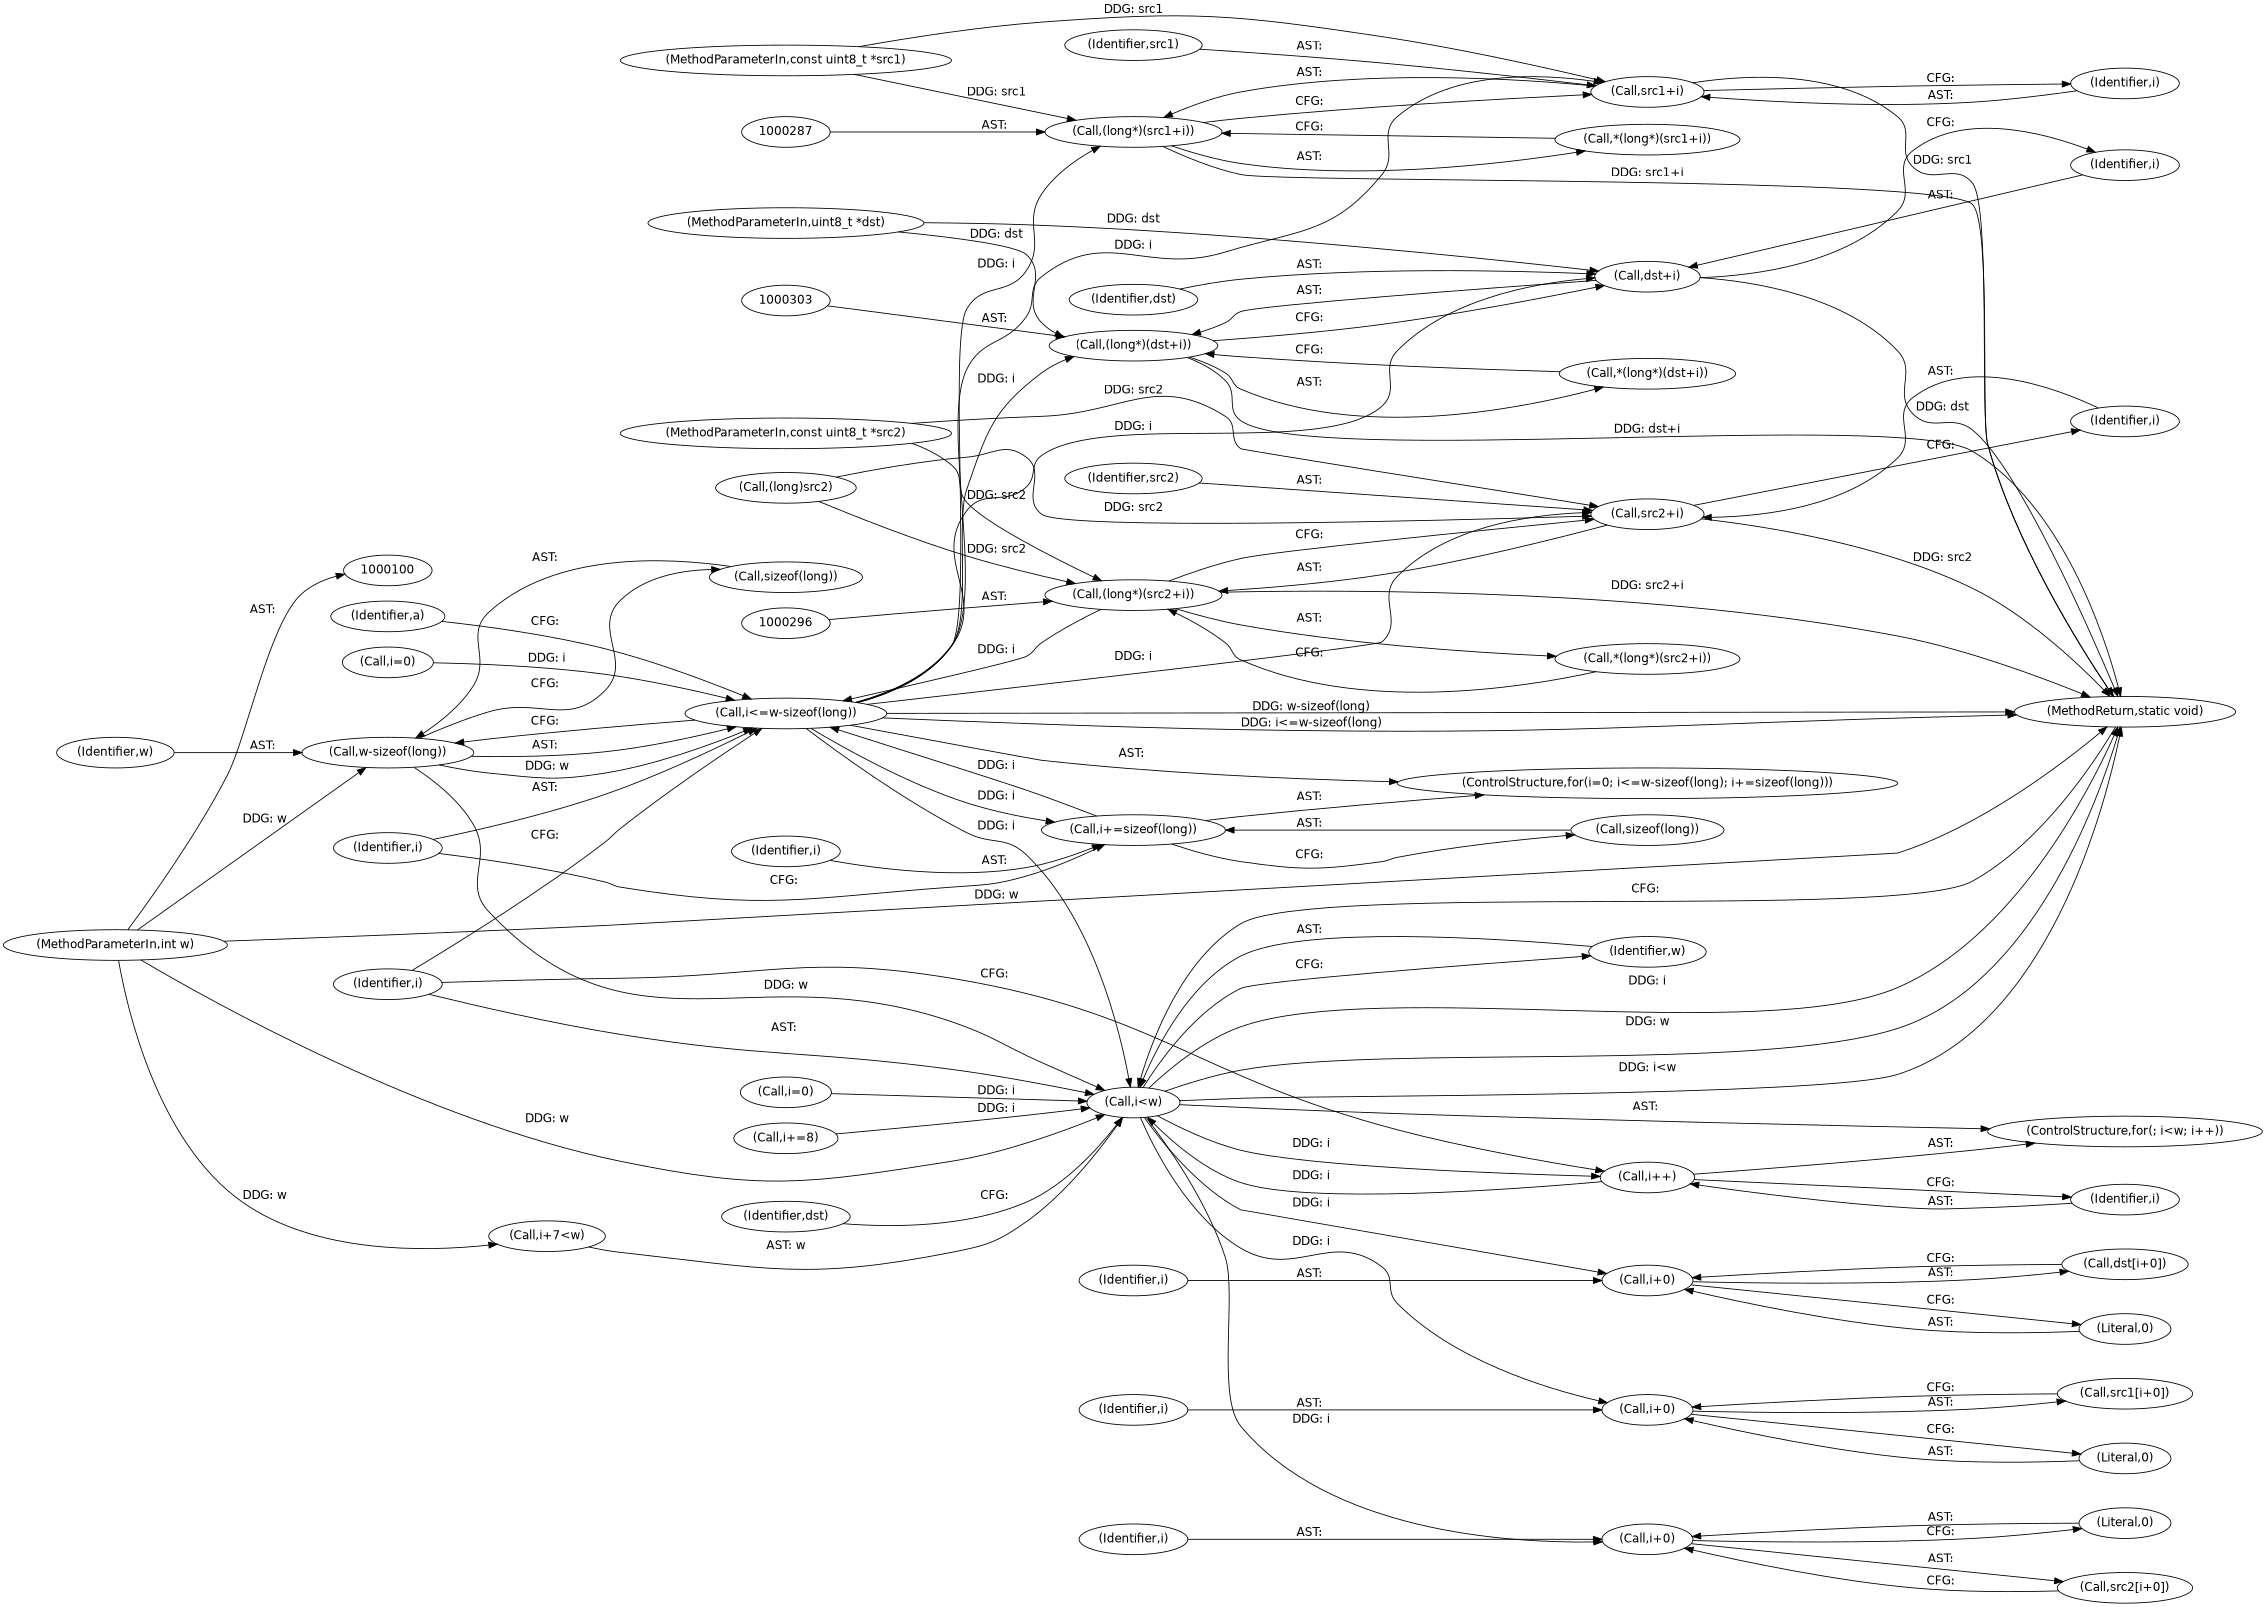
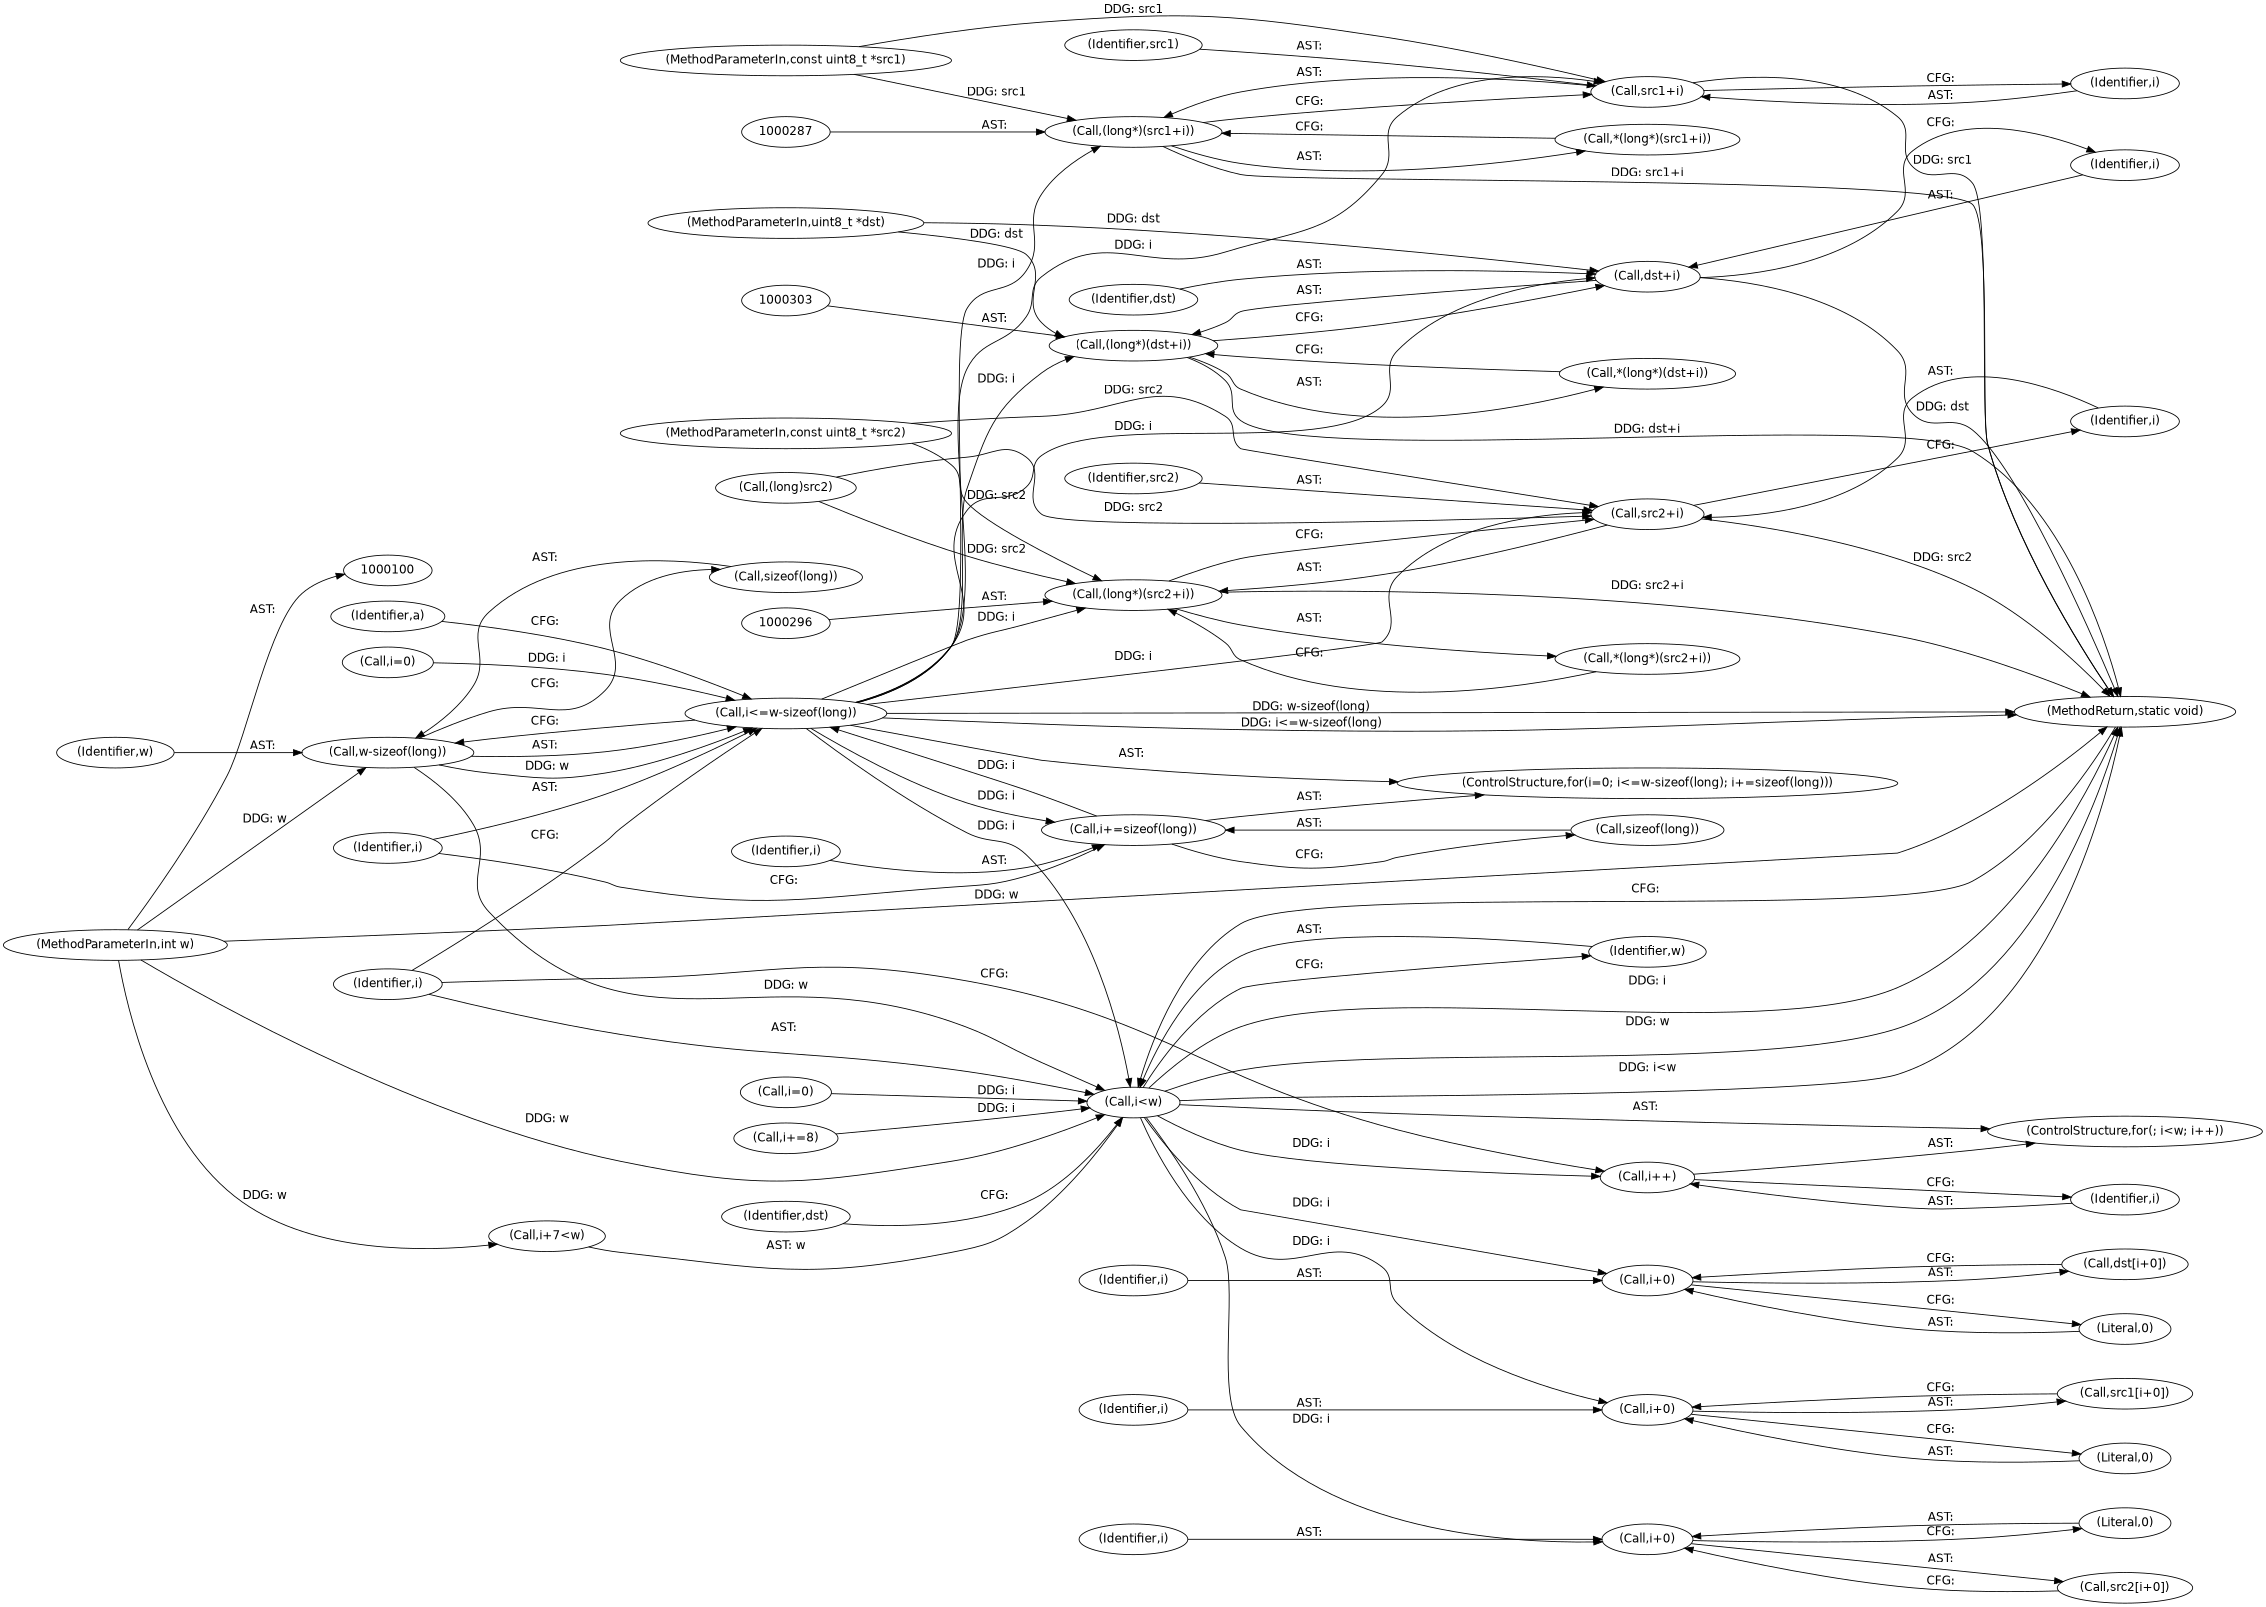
  digraph {
    fontname="DejaVu Sans"
    rankdir=LR
    node [fontname="DejaVu Sans"]
    edge [fontname="DejaVu Sans"]
    n1 [label="(Call,w-sizeof(long))"]
    n2 [label="(Call,i<=w-sizeof(long))"]
    n3 [label="(Call,i<w)"]
    n4 [label="(Call,sizeof(long))"]
    n5 [label="(MethodReturn,static void)"]
    n6 [label="(Call,i+=sizeof(long))"]
    n7 [label="(Call,(long*)(src1+i))"]
    n8 [label="(Call,src1+i)"]
    n9 [label="(Call,(long*)(src2+i))"]
    n10 [label="(Call,src2+i)"]
    n11 [label="(Call,(long*)(dst+i))"]
    n12 [label="(Call,dst+i)"]
    n13 [label="(ControlStructure,for(i=0; i<=w-sizeof(long); i+=sizeof(long)))"]
    n14 [label="(Call,i++)"]
    n15 [label="(Call,i+0)"]
    n16 [label="(Call,i+0)"]
    n17 [label="(Call,i+0)"]
    n18 [label="(Identifier,w)"]
    n19 [label="(ControlStructure,for(; i<w; i++))"]
    n20 [label="(MethodParameterIn,int w)"]
    n21 [label="(Call,i+7<w)"]
    1000100
    n23 [label="(Call,sizeof(long))"]
    n24 [label="(Call,*(long*)(src1+i))"]
    n25 [label="(Identifier,i)"]
    n26 [label="(Call,*(long*)(src2+i))"]
    n27 [label="(Identifier,i)"]
    n28 [label="(Call,*(long*)(dst+i))"]
    n29 [label="(Identifier,i)"]
    n30 [label="(Identifier,i)"]
    n31 [label="(Literal,0)"]
    n32 [label="(Call,dst[i+0])"]
    n33 [label="(Literal,0)"]
    n34 [label="(Call,src1[i+0])"]
    n35 [label="(Call,src2[i+0])"]
    n36 [label="(Literal,0)"]
    n37 [label="(Identifier,src1)"]
    n38 [label="(Identifier,a)"]
    n39 [label="(MethodParameterIn,const uint8_t *src2)"]
    n40 [label="(MethodParameterIn,const uint8_t *src1)"]
    n41 [label="(Call,i=0)"]
    n42 [label="(Identifier,src2)"]
    n43 [label="(Identifier,i)"]
    n44 [label="(Identifier,i)"]
    n45 [label="(MethodParameterIn,uint8_t *dst)"]
    n46 [label="(Identifier,i)"]
    n47 [label="(Identifier,i)"]
    n48 [label="(Call,i+=8)"]
    n49 [label="(Call,(long)src2)"]
    n50 [label="(Identifier,dst)"]
    n51 [label="(Identifier,i)"]
    n52 [label="(Identifier,dst)"]
    n53 [label="(Identifier,i)"]
    n54 [label="(Call,i=0)"]
    n55 [label="(Identifier,w)"]
    1000287
    1000296
    1000303
    n1 -> n2 [label="AST: "]
    n1 -> n2 [label="DDG: w"]
    n1 -> n3 [label="DDG: w"]
    n1 -> n4 [label="CFG: "]
    n2 -> n1 [label="CFG: "]
    n2 -> n3 [label="DDG: i"]
    n2 -> n5 [label="DDG: w-sizeof(long)"]
    n2 -> n5 [label="DDG: i<=w-sizeof(long)"]
    n2 -> n6 [label="DDG: i"]
    n2 -> n7 [label="DDG: i"]
    n2 -> n8 [label="DDG: i"]
-   n9 -> n2 [label="DDG: i"]
+   n2 -> n9 [label="DDG: i"]
    n2 -> n10 [label="DDG: i"]
    n2 -> n11 [label="DDG: i"]
    n2 -> n12 [label="DDG: i"]
    n2 -> n13 [label="AST: "]
    n3 -> n5 [label="DDG: i"]
    n3 -> n5 [label="DDG: w"]
    n3 -> n5 [label="DDG: i<w"]
    n3 -> n14 [label="DDG: i"]
    n3 -> n15 [label="DDG: i"]
    n3 -> n16 [label="DDG: i"]
    n3 -> n17 [label="DDG: i"]
    n3 -> n18 [label="CFG: "]
    n3 -> n19 [label="AST: "]
    n4 -> n1 [label="AST: "]
    n5 -> n3 [label="CFG: "]
    n6 -> n2 [label="DDG: i"]
    n6 -> n13 [label="AST: "]
    n6 -> n23 [label="CFG: "]
    n7 -> n5 [label="DDG: src1+i"]
    n7 -> n8 [label="CFG: "]
    n7 -> n24 [label="AST: "]
    n8 -> n5 [label="DDG: src1"]
    n8 -> n7 [label="AST: "]
    n8 -> n25 [label="CFG: "]
    n9 -> n5 [label="DDG: src2+i"]
    n9 -> n10 [label="CFG: "]
    n9 -> n26 [label="AST: "]
    n10 -> n5 [label="DDG: src2"]
    n10 -> n9 [label="AST: "]
    n10 -> n27 [label="CFG: "]
    n11 -> n5 [label="DDG: dst+i"]
    n11 -> n12 [label="CFG: "]
    n11 -> n28 [label="AST: "]
    n12 -> n5 [label="DDG: dst"]
    n12 -> n11 [label="AST: "]
    n12 -> n29 [label="CFG: "]
-   n14 -> n3 [label="DDG: i"]
    n14 -> n19 [label="AST: "]
    n14 -> n30 [label="CFG: "]
    n15 -> n31 [label="CFG: "]
    n15 -> n32 [label="AST: "]
    n16 -> n33 [label="CFG: "]
    n16 -> n34 [label="AST: "]
    n17 -> n35 [label="AST: "]
    n17 -> n36 [label="CFG: "]
    n18 -> n3 [label="AST: "]
    n20 -> n1 [label="DDG: w"]
    n20 -> n3 [label="DDG: w"]
    n20 -> n5 [label="DDG: w"]
    n20 -> n21 [label="DDG: w"]
    n20 -> 1000100 [label="AST: "]
    n21 -> n3 [label="AST: w"]
    n23 -> n6 [label="AST: "]
    n24 -> n7 [label="CFG: "]
    n25 -> n8 [label="AST: "]
    n26 -> n9 [label="CFG: "]
    n27 -> n10 [label="AST: "]
    n28 -> n11 [label="CFG: "]
    n29 -> n12 [label="AST: "]
    n30 -> n14 [label="AST: "]
    n31 -> n15 [label="AST: "]
    n32 -> n15 [label="CFG: "]
    n33 -> n16 [label="AST: "]
    n34 -> n16 [label="CFG: "]
    n35 -> n17 [label="CFG: "]
    n36 -> n17 [label="AST: "]
    n37 -> n8 [label="AST: "]
    n38 -> n2 [label="CFG: "]
    n39 -> n9 [label="DDG: src2"]
    n39 -> n10 [label="DDG: src2"]
    n40 -> n7 [label="DDG: src1"]
    n40 -> n8 [label="DDG: src1"]
    n41 -> n3 [label="DDG: i"]
    n42 -> n10 [label="AST: "]
    n43 -> n15 [label="AST: "]
    n44 -> n17 [label="AST: "]
    n45 -> n11 [label="DDG: dst"]
    n45 -> n12 [label="DDG: dst"]
    n46 -> n2 [label="AST: "]
    n46 -> n6 [label="CFG: "]
    n47 -> n2 [label="CFG: "]
    n47 -> n3 [label="AST: "]
    n47 -> n14 [label="CFG: "]
    n48 -> n3 [label="DDG: i"]
    n49 -> n9 [label="DDG: src2"]
    n49 -> n10 [label="DDG: src2"]
    n50 -> n3 [label="CFG: "]
    n51 -> n6 [label="AST: "]
    n52 -> n12 [label="AST: "]
    n53 -> n16 [label="AST: "]
    n54 -> n2 [label="DDG: i"]
    n55 -> n1 [label="AST: "]
    1000287 -> n7 [label="AST: "]
    1000296 -> n9 [label="AST: "]
    1000303 -> n11 [label="AST: "]
  }
